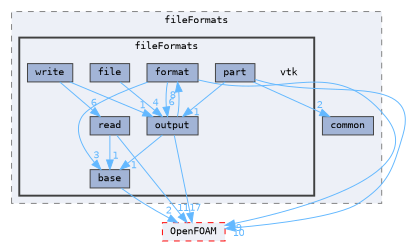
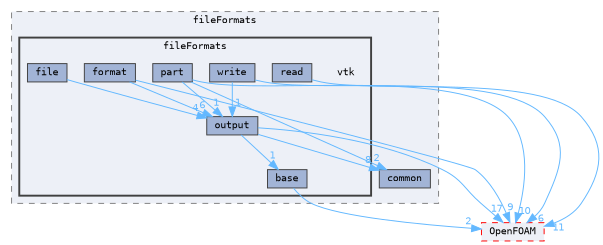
  digraph {
    compound=true
    fontname="DejaVu Sans Mono"
    node [fontname="DejaVu Sans Mono" fontsize=10 shape=box color=grey25 fillcolor="#a2b4d6" style=filled]
    edge [color=steelblue1 fontcolor=steelblue1 fontname="DejaVu Sans Mono" fontsize=10 headlabel=1 labeldistance=1.5 labelfontname=Helvetica labelfontsize=10]
    n1 [height=0.2 label=vtk shape=plaintext width=0.4 color="" fillcolor="" style=""]
    n2 [height=0.2 label=base width=0.4]
    n3 [height=0.2 label=file width=0.4]
    n4 [height=0.2 label=format width=0.4]
    n5 [height=0.2 label=output width=0.4]
    n6 [height=0.2 label=part width=0.4]
    n7 [height=0.2 label=read width=0.4]
    n8 [height=0.2 label=write width=0.4]
    n9 [height=0.2 label=common width=0.4]
    n10 [color=red fillcolor="#edf0f7" height=0.2 label=OpenFOAM style="filled,dashed" width=0.4]
    subgraph cluster_1 {
      bgcolor="#edf0f7"
      fontsize=10
      label=fileFormats
      pencolor=grey50
      style="filled,dashed"
      n9
      subgraph cluster_2 {
        bgcolor="#edf0f7"
        fontsize=10
        label=fileFormats
        pencolor=grey25
        style="filled,bold"
        n1
        n2
        n3
        n4
        n5
        n6
        n7
        n8
      }
    }
    n2 -> n10 [headlabel=2]
    n3 -> n5 [headlabel=4]
-   n4 -> n2 [headlabel=3]
    n4 -> n5 [headlabel=6]
    n4 -> n10 [headlabel=9]
    n5 -> n2
-   n5 -> n4 [headlabel=8]
+   n5 -> n9 [headlabel=8]
    n5 -> n10 [headlabel=17]
    n6 -> n5
    n6 -> n9 [headlabel=2]
    n6 -> n10 [headlabel=10]
-   n7 -> n2
    n7 -> n10 [headlabel=11]
    n8 -> n5
-   n8 -> n7 [headlabel=6]
+   n8 -> n10 [headlabel=6]
  }
